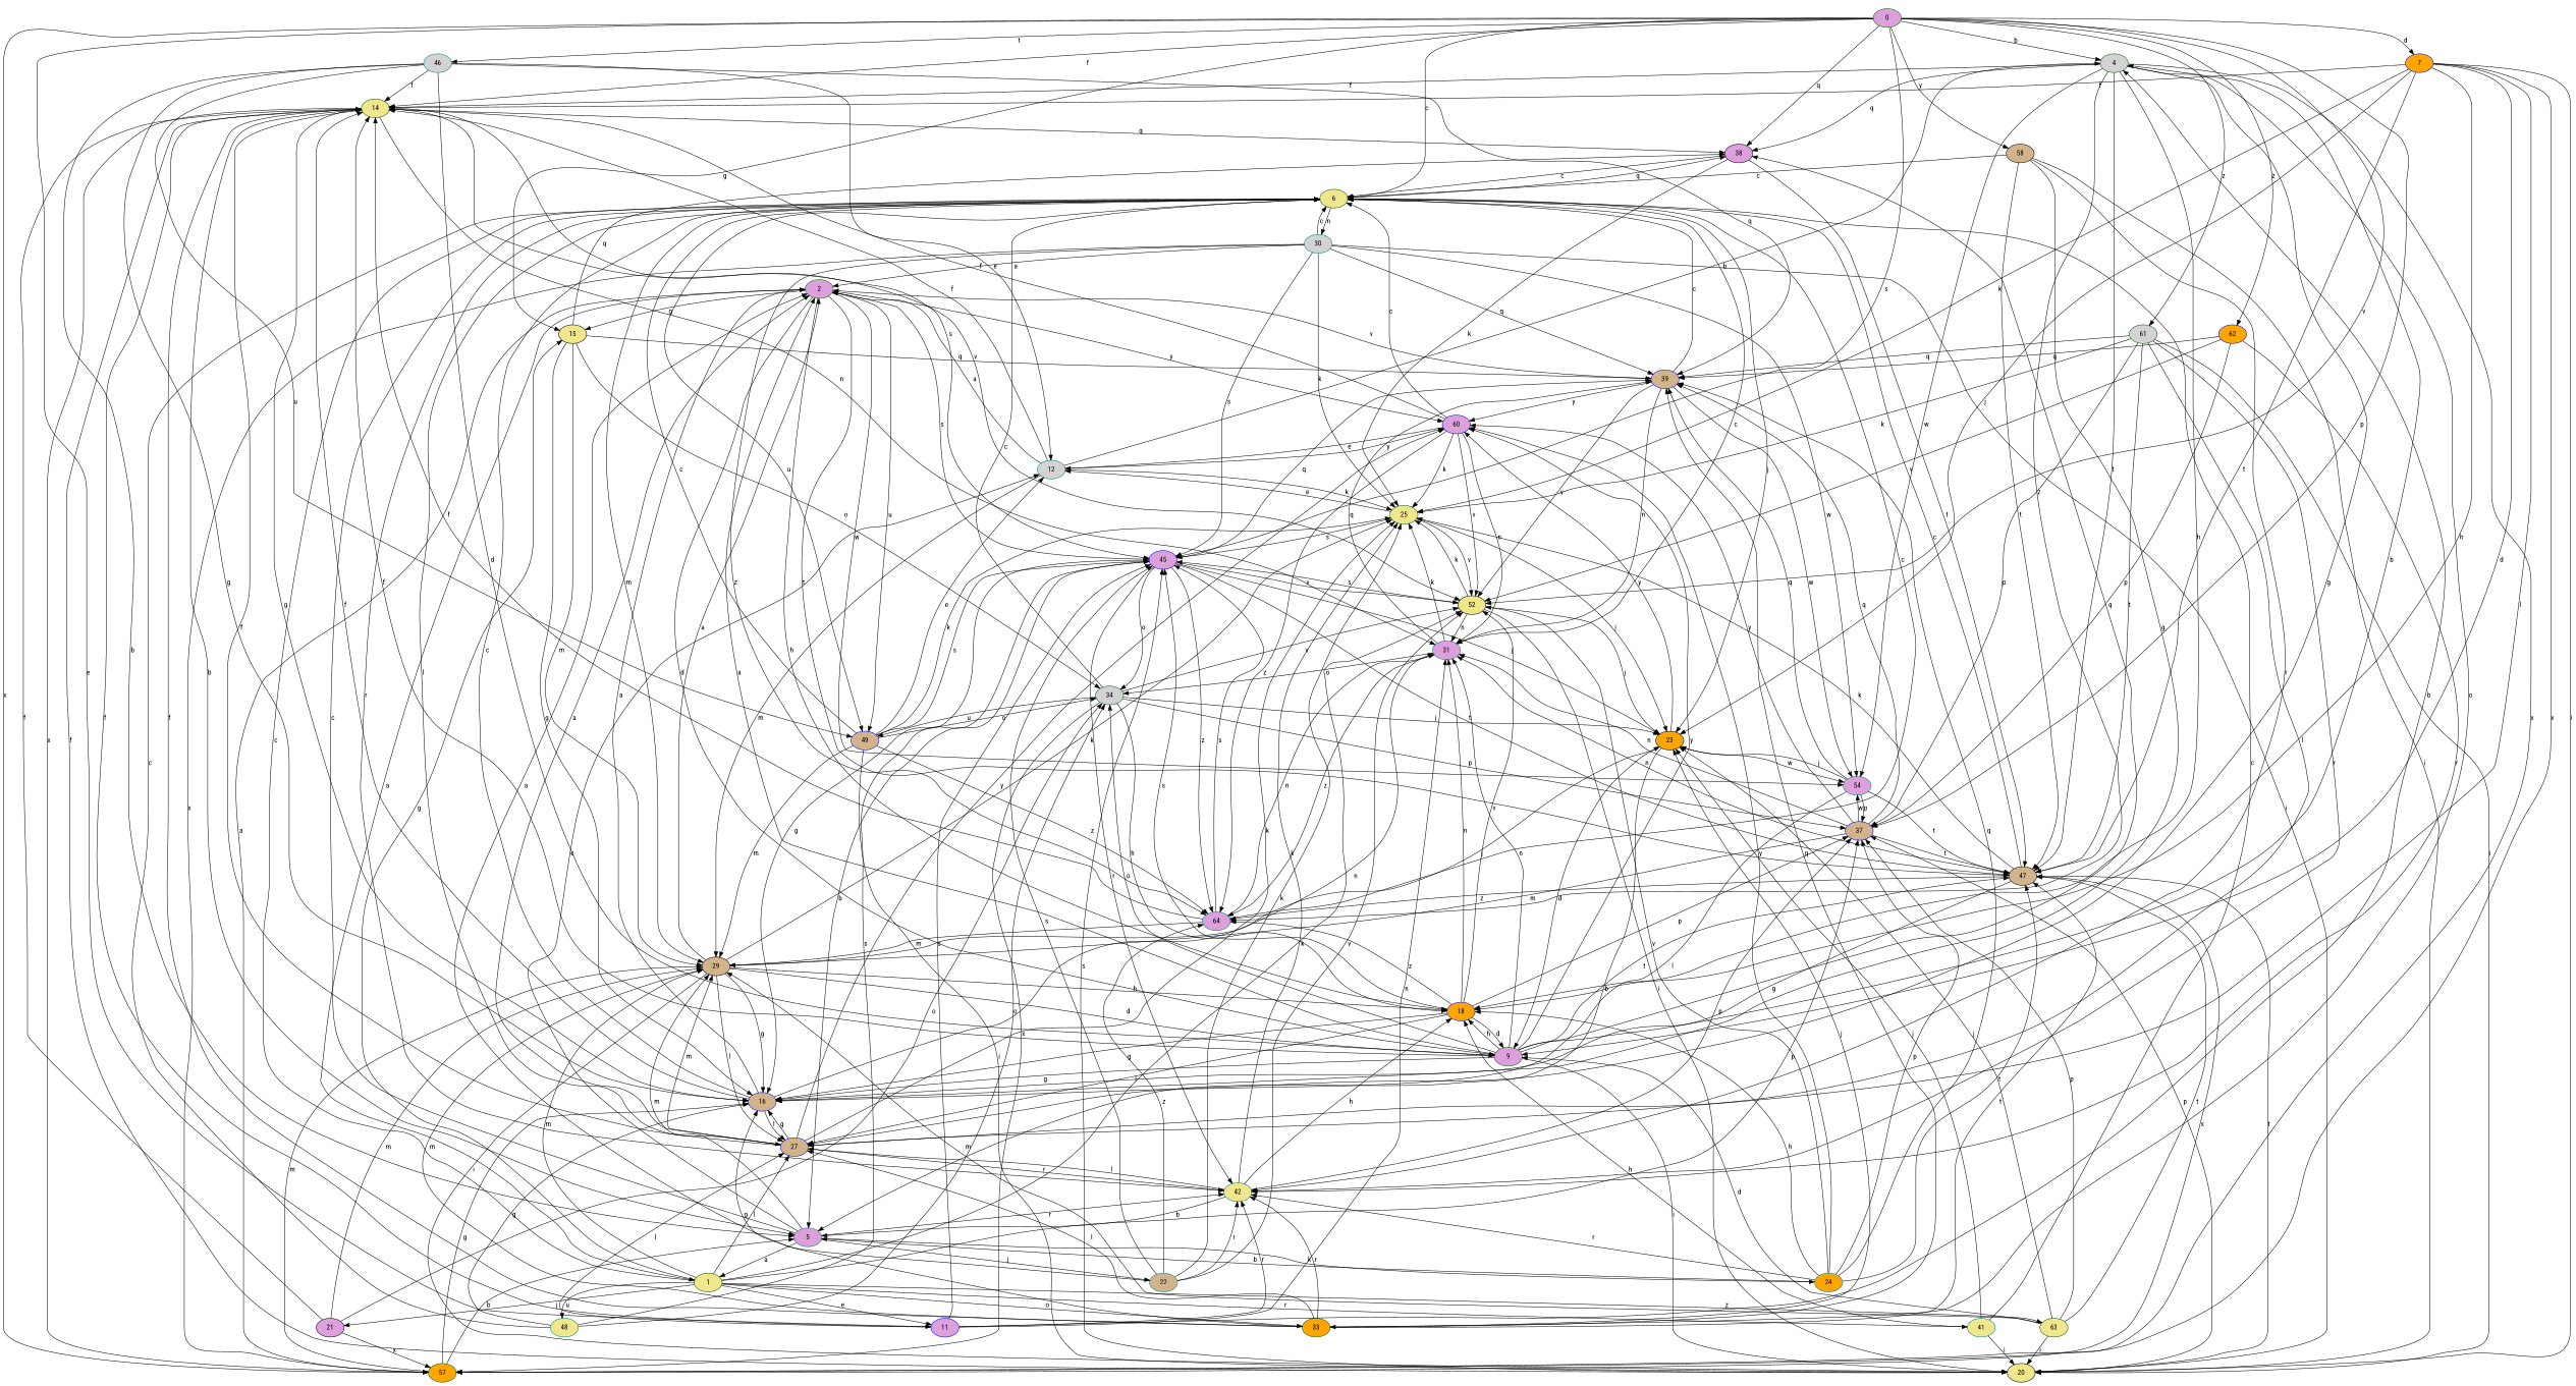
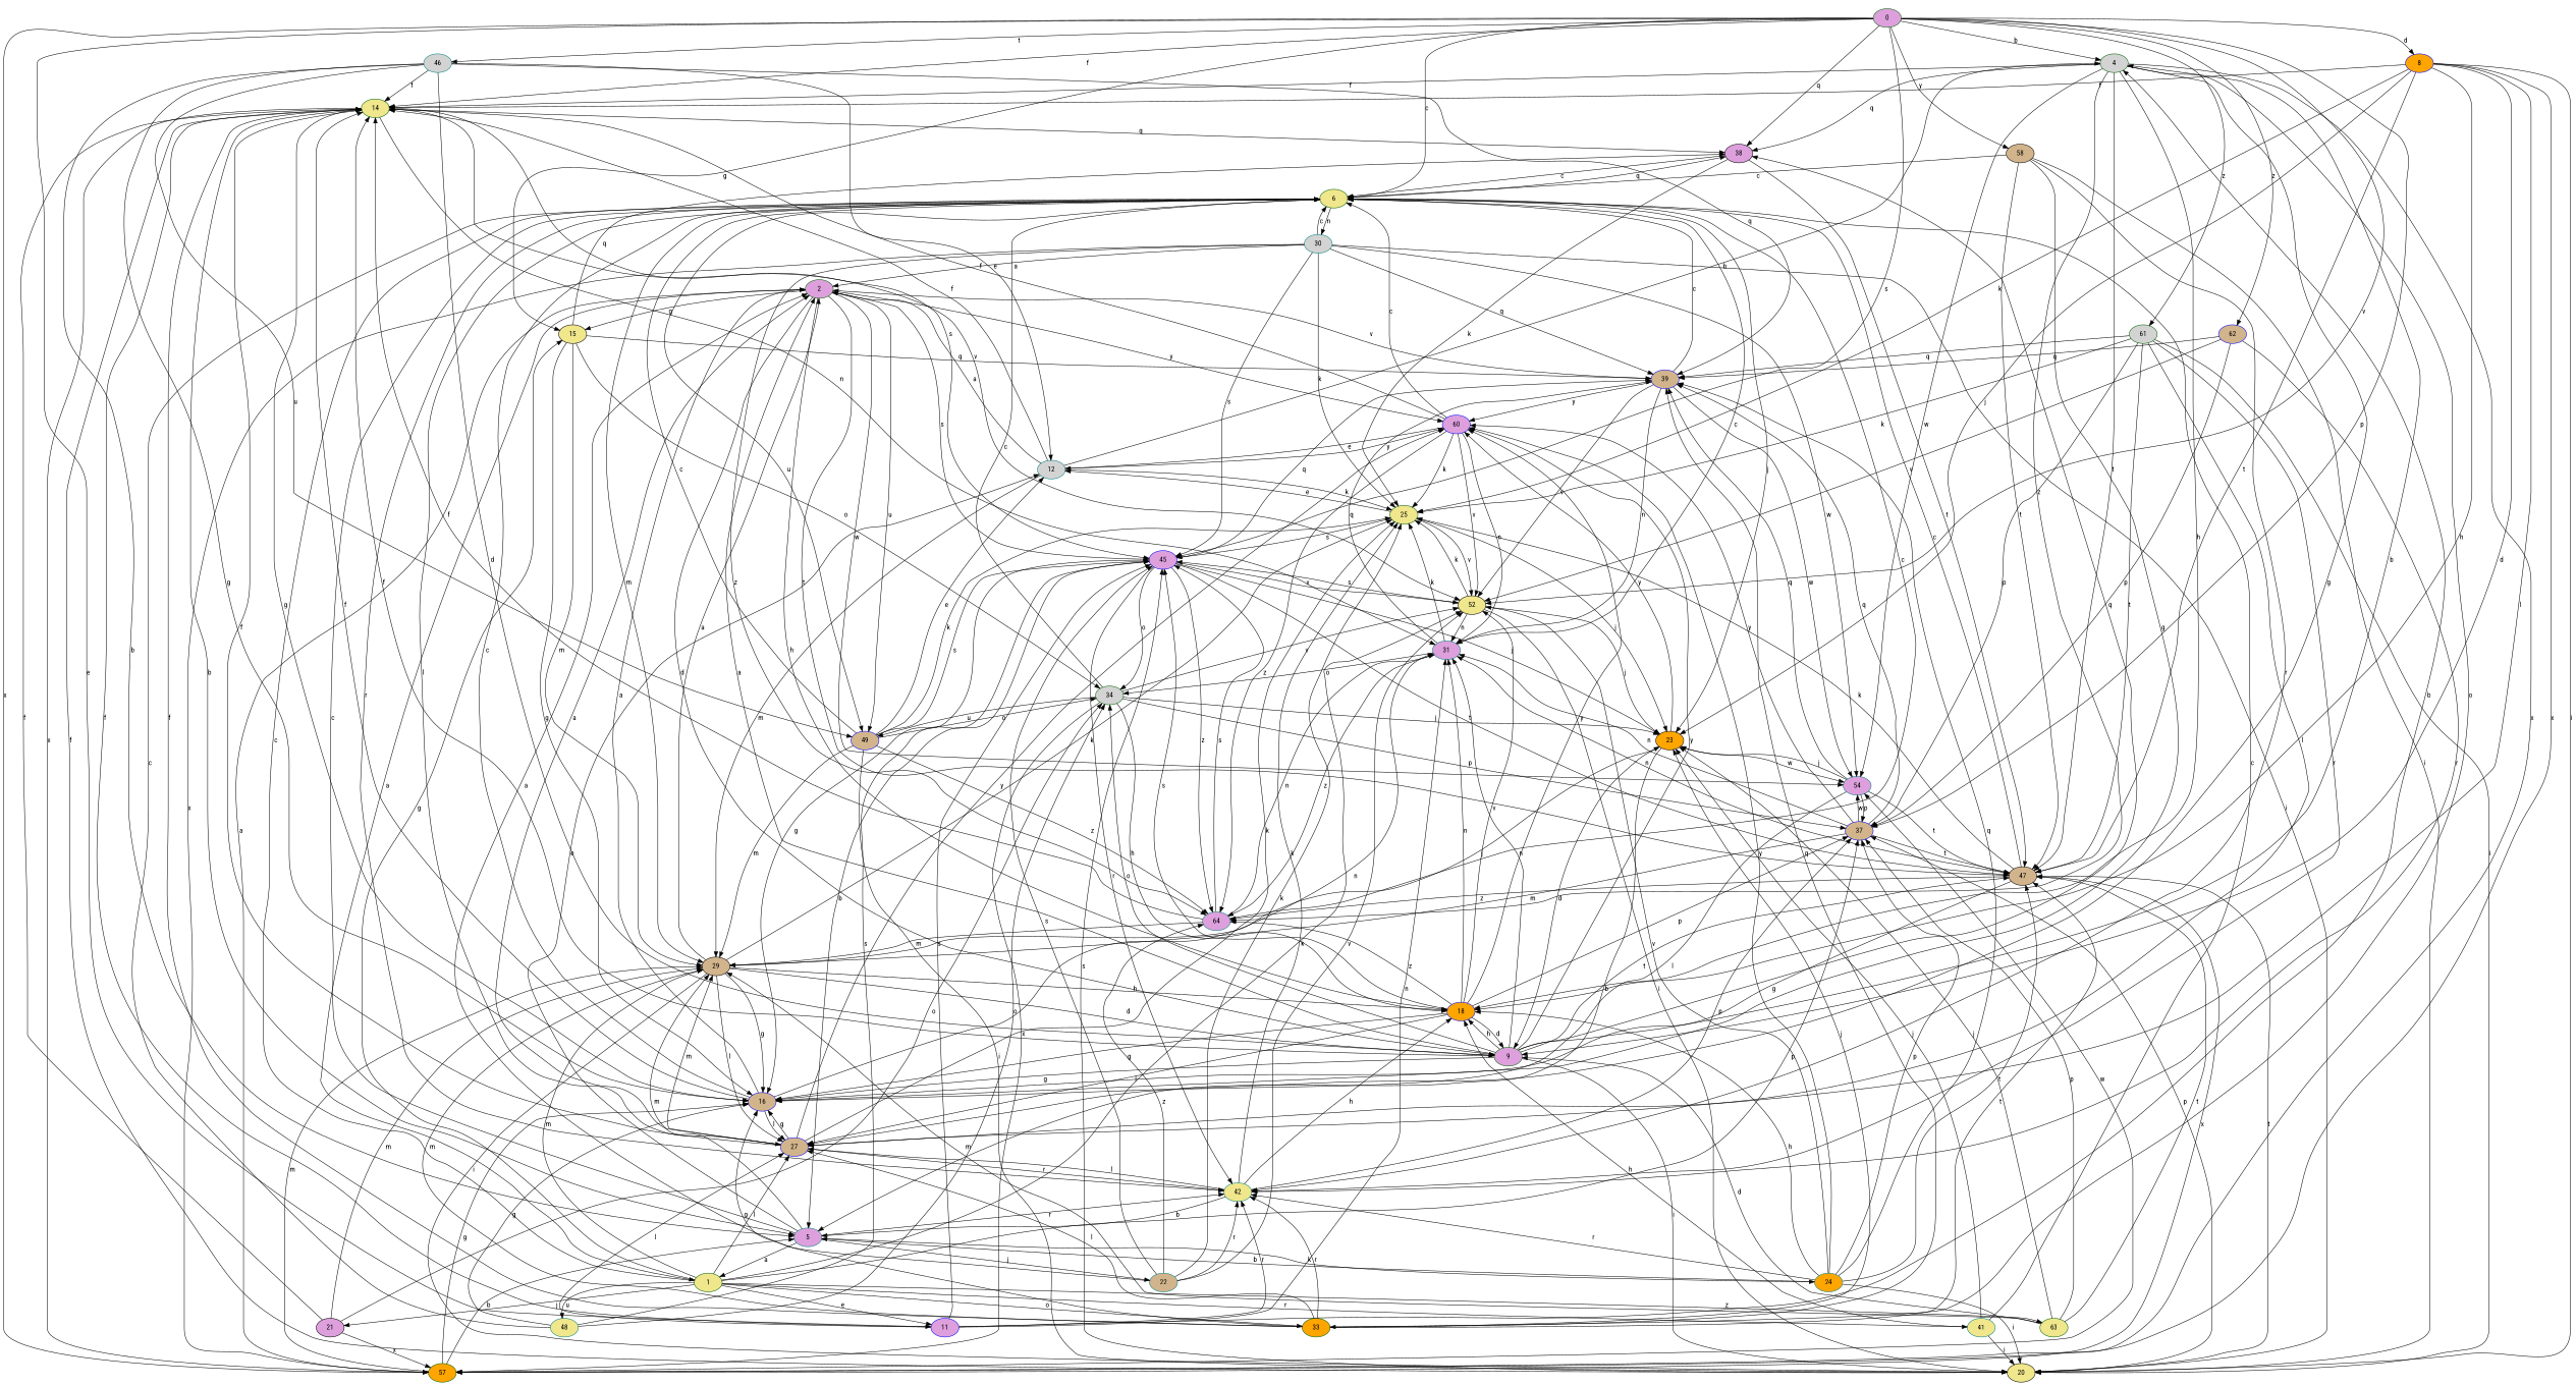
  strict digraph {
    fontname="Roboto Condensed"
    node [color=darkgreen fillcolor=plum fontname="Roboto Condensed" style=filled]
    edge [fontname="Roboto Condensed"]
    4 [fillcolor=lightgrey]
    0
    6 [fillcolor=khaki]
-   8 [color=blue fillcolor=orange label=7]
+   8 [color=blue fillcolor=orange]
    11 [color=blue]
    14 [fillcolor=khaki]
    15 [color=black fillcolor=khaki]
    37 [color=blue fillcolor=tan]
    38 [color=black]
    45 [color=blue]
    46 [color=teal fillcolor=lightgrey]
    52 [color=black fillcolor=khaki]
    57 [fillcolor=orange]
    58 [color=black fillcolor=tan]
    61 [fillcolor=lightgrey]
-   62 [color=blue fillcolor=orange]
+   62 [color=blue fillcolor=tan]
    33 [fillcolor=orange]
    18 [color=blue fillcolor=orange]
    47 [color=black fillcolor=tan]
    54 [color=teal]
    16 [color=blue fillcolor=tan]
    64 [color=teal]
    27 [color=blue fillcolor=tan]
    29 [color=black fillcolor=tan]
    49 [color=blue fillcolor=tan]
    42 [color=teal fillcolor=khaki]
    23 [color=black fillcolor=orange]
    30 [color=teal fillcolor=lightgrey]
    9
    20 [color=black fillcolor=khaki]
    25 [fillcolor=khaki]
    31 [color=teal]
    5 [color=teal]
    34 [fillcolor=lightgrey]
    39 [color=blue fillcolor=tan]
    60 [color=blue]
    12 [color=teal fillcolor=lightgrey]
    2
    1 [fillcolor=khaki]
    21 [color=black]
    41 [color=teal fillcolor=khaki]
    48 [color=teal fillcolor=khaki]
    63 [fillcolor=khaki]
    22 [color=teal fillcolor=tan]
    24 [color=teal fillcolor=orange]
    4 -> 14 [label=f]
    4 -> 38 [label=q]
    4 -> 57 [label=x]
    4 -> 33 [label=o]
    4 -> 18 [label=h]
    4 -> 47 [label=t]
    4 -> 54 [label=w]
    4 -> 16 [label=g]
    4 -> 64 [label=z]
    0 -> 4 [label=b]
    0 -> 6 [label=c]
    0 -> 8 [label=d]
    0 -> 11 [label=e]
    0 -> 14 [label=f]
    0 -> 15 [label=g]
    0 -> 37 [label=p]
    0 -> 38 [label=q]
    0 -> 45 [label=s]
    0 -> 46 [label=t]
    0 -> 52 [label=v]
    0 -> 57 [label=x]
    0 -> 58 [label=y]
    0 -> 61 [label=z]
    0 -> 62 [label=z]
    6 -> 38 [label=q]
    6 -> 27 [label=l]
    6 -> 29 [label=m]
    6 -> 49 [label=u]
    6 -> 42 [label=r]
    6 -> 23 [label=j]
    6 -> 30 [label=n]
    8 -> 14 [label=f]
    8 -> 57 [label=x]
    8 -> 18 [label=h]
    8 -> 47 [label=t]
    8 -> 27 [label=l]
    8 -> 23 [label=j]
    8 -> 9 [label=d]
    8 -> 20 [label=i]
    8 -> 25 [label=k]
    11 -> 4 [label=b]
    11 -> 14 [label=f]
    11 -> 45 [label=s]
    11 -> 27 [label=l]
    11 -> 42 [label=r]
    11 -> 31 [label=n]
    14 -> 38 [label=q]
    14 -> 45 [label=s]
    14 -> 52 [label=v]
    14 -> 57 [label=x]
    14 -> 16 [label=g]
    14 -> 31 [label=n]
    14 -> 5 [label=b]
    15 -> 38 [label=q]
    15 -> 16 [label=g]
    15 -> 29 [label=m]
    15 -> 34 [label=o]
    15 -> 39 [label=q]
    37 -> 47 [label=t]
    37 -> 54 [label=w]
    37 -> 29 [label=m]
    37 -> 31 [label=n]
    37 -> 39 [label=q]
    37 -> 60 [label=y]
    38 -> 6 [label=c]
    38 -> 47 [label=t]
    38 -> 25 [label=k]
    45 -> 52 [label=v]
    45 -> 47 [label=t]
    45 -> 16 [label=g]
    45 -> 64 [label=z]
    45 -> 42 [label=r]
    45 -> 23 [label=j]
    45 -> 5 [label=b]
    45 -> 34 [label=o]
    45 -> 39 [label=q]
    46 -> 14 [label=f]
    46 -> 16 [label=g]
    46 -> 49 [label=u]
    46 -> 9 [label=d]
    46 -> 5 [label=b]
    46 -> 39 [label=q]
    46 -> 12 [label=e]
    52 -> 45 [label=s]
    52 -> 23 [label=j]
    52 -> 20 [label=i]
    52 -> 25 [label=k]
    52 -> 31 [label=n]
+   57 -> 54 [label=w]
    57 -> 16 [label=g]
    57 -> 29 [label=m]
    57 -> 5 [label=b]
    57 -> 2 [label=a]
    58 -> 6 [label=c]
    58 -> 47 [label=t]
    58 -> 16 [label=g]
    58 -> 42 [label=r]
    58 -> 20 [label=i]
    61 -> 37 [label=p]
    61 -> 47 [label=t]
    61 -> 27 [label=l]
    61 -> 42 [label=r]
    61 -> 20 [label=i]
    61 -> 25 [label=k]
    61 -> 39 [label=q]
    62 -> 37 [label=p]
    62 -> 52 [label=v]
    62 -> 42 [label=r]
    62 -> 39 [label=q]
    33 -> 14 [label=f]
    33 -> 47 [label=t]
    33 -> 16 [label=g]
    33 -> 27 [label=l]
    33 -> 29 [label=m]
    33 -> 42 [label=r]
    33 -> 23 [label=j]
    33 -> 39 [label=q]
    18 -> 37 [label=p]
    18 -> 45 [label=s]
    18 -> 52 [label=v]
    18 -> 16 [label=g]
    18 -> 64 [label=z]
    18 -> 27 [label=l]
    18 -> 9 [label=d]
    18 -> 31 [label=n]
+   18 -> 60 [label=y]
    47 -> 6 [label=c]
    47 -> 57 [label=x]
    47 -> 16 [label=g]
    47 -> 64 [label=z]
    47 -> 25 [label=k]
    47 -> 31 [label=n]
    54 -> 37 [label=p]
    54 -> 47 [label=t]
    54 -> 27 [label=l]
    54 -> 23 [label=j]
    54 -> 39 [label=q]
    16 -> 6 [label=c]
    16 -> 14 [label=f]
    16 -> 27 [label=l]
    16 -> 31 [label=n]
    16 -> 2 [label=a]
    64 -> 6 [label=c]
    64 -> 14 [label=f]
    64 -> 45 [label=s]
    64 -> 29 [label=m]
    64 -> 31 [label=n]
    27 -> 14 [label=f]
    27 -> 16 [label=g]
    27 -> 29 [label=m]
    27 -> 42 [label=r]
    27 -> 25 [label=k]
    27 -> 60 [label=y]
    27 -> 2 [label=a]
    29 -> 18 [label=h]
    29 -> 16 [label=g]
    29 -> 27 [label=l]
    29 -> 23 [label=j]
    29 -> 9 [label=d]
    29 -> 20 [label=i]
    29 -> 25 [label=k]
    29 -> 2 [label=a]
    49 -> 6 [label=c]
    49 -> 45 [label=s]
    49 -> 64 [label=z]
    49 -> 29 [label=m]
    49 -> 20 [label=i]
    49 -> 25 [label=k]
    49 -> 34 [label=o]
    49 -> 12 [label=e]
    42 -> 37 [label=p]
    42 -> 18 [label=h]
    42 -> 27 [label=l]
    42 -> 25 [label=k]
    42 -> 5 [label=b]
    23 -> 54 [label=w]
    23 -> 9 [label=d]
    23 -> 5 [label=b]
    23 -> 60 [label=y]
    30 -> 6 [label=c]
    30 -> 45 [label=s]
    30 -> 57 [label=x]
    30 -> 54 [label=w]
    30 -> 64 [label=z]
    30 -> 20 [label=i]
    30 -> 25 [label=k]
    30 -> 39 [label=q]
    30 -> 2 [label=a]
    9 -> 4 [label=b]
    9 -> 14 [label=f]
    9 -> 38 [label=q]
    9 -> 18 [label=h]
    9 -> 47 [label=t]
    9 -> 16 [label=g]
    9 -> 20 [label=i]
    9 -> 31 [label=n]
    9 -> 34 [label=o]
    9 -> 60 [label=y]
    9 -> 2 [label=a]
    20 -> 14 [label=f]
    20 -> 37 [label=p]
    20 -> 45 [label=s]
    20 -> 47 [label=t]
    25 -> 45 [label=s]
    25 -> 52 [label=v]
    25 -> 23 [label=j]
    25 -> 12 [label=e]
    31 -> 6 [label=c]
    31 -> 64 [label=z]
    31 -> 25 [label=k]
    31 -> 34 [label=o]
    31 -> 39 [label=q]
    5 -> 6 [label=c]
    5 -> 29 [label=m]
    5 -> 42 [label=r]
    5 -> 12 [label=e]
    5 -> 1 [label=a]
    5 -> 22 [label=j]
    5 -> 24 [label=k]
    34 -> 6 [label=c]
    34 -> 37 [label=p]
    34 -> 52 [label=v]
    34 -> 57 [label=x]
    34 -> 18 [label=h]
    34 -> 49 [label=u]
    34 -> 23 [label=j]
    39 -> 6 [label=c]
    39 -> 52 [label=v]
    39 -> 54 [label=w]
    39 -> 31 [label=n]
    39 -> 60 [label=y]
    39 -> 2 [label=v]
    60 -> 6 [label=c]
    60 -> 14 [label=f]
    60 -> 52 [label=v]
    60 -> 64 [label=z]
    60 -> 25 [label=k]
    60 -> 31 [label=n]
    60 -> 12 [label=e]
    12 -> 4 [label=b]
    12 -> 14 [label=f]
    12 -> 29 [label=m]
    12 -> 25 [label=k]
    12 -> 60 [label=y]
    12 -> 2 [label=a]
    2 -> 15 [label=g]
    2 -> 45 [label=s]
    2 -> 18 [label=h]
    2 -> 47 [label=t]
    2 -> 54 [label=w]
    2 -> 49 [label=u]
    2 -> 9 [label=d]
    2 -> 60 [label=y]
    2 -> 1 [label=a]
    1 -> 6 [label=c]
    1 -> 11 [label=e]
    1 -> 15 [label=g]
    1 -> 37 [label=p]
    1 -> 52 [label=k]
    1 -> 33 [label=o]
    1 -> 27 [label=l]
    1 -> 29 [label=m]
    1 -> 21 [label=j]
    1 -> 41 [label=r]
    1 -> 48 [label=u]
    1 -> 63 [label=z]
    21 -> 14 [label=f]
    21 -> 57 [label=x]
    21 -> 29 [label=m]
    21 -> 34 [label=o]
    41 -> 6 [label=c]
    41 -> 18 [label=h]
    41 -> 23 [label=j]
    41 -> 20 [label=i]
    48 -> 6 [label=c]
    48 -> 45 [label=s]
    48 -> 16 [label=g]
    48 -> 34 [label=o]
    63 -> 37 [label=p]
    63 -> 47 [label=t]
    63 -> 29 [label=m]
    63 -> 23 [label=j]
    63 -> 9 [label=d]
    22 -> 45 [label=s]
    22 -> 52 [label=v]
    22 -> 64 [label=z]
    22 -> 42 [label=r]
    22 -> 25 [label=k]
    22 -> 2 [label=a]
    24 -> 37 [label=p]
    24 -> 52 [label=v]
    24 -> 18 [label=h]
    24 -> 47 [label=t]
    24 -> 42 [label=r]
-   63 -> 20 [label=i]
+   24 -> 20 [label=i]
    24 -> 5 [label=b]
    24 -> 39 [label=q]
    24 -> 60 [label=y]
  }
